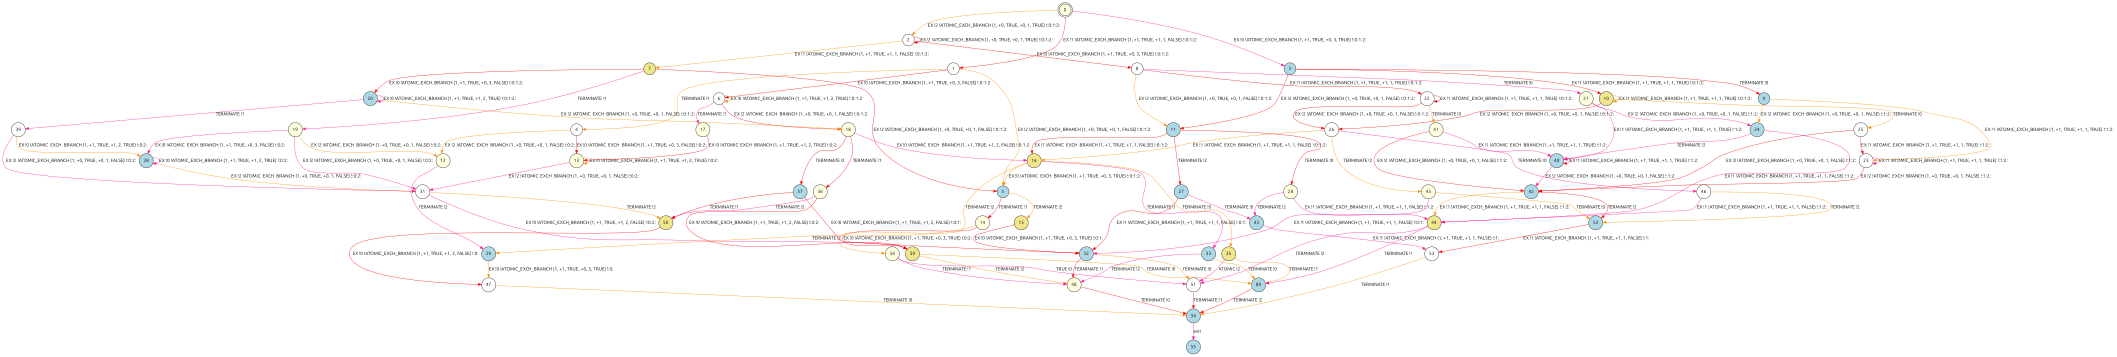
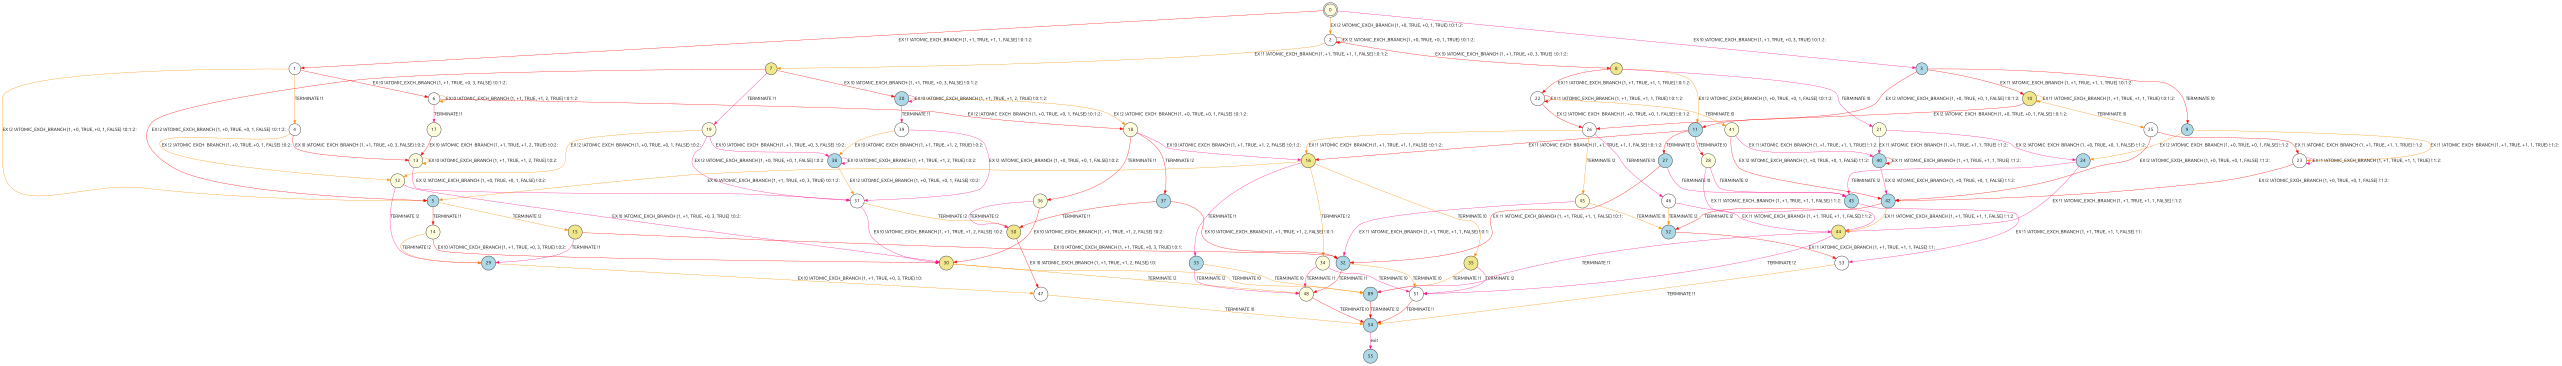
  digraph {
    fontname=Ubuntu
    node [fillcolor=lightblue fontname=Ubuntu shape=circle style=filled]
    edge [color=red fontname=Ubuntu]
    0 [fillcolor=lightyellow peripheries=2]
    1 [fillcolor=white]
    2 [fillcolor=white]
    3
    4 [fillcolor=white]
    5
    6 [fillcolor=white]
    7 [fillcolor=khaki]
-   8 [fillcolor=white]
+   8 [fillcolor=khaki]
    9
    10 [fillcolor=khaki]
    11
    12 [fillcolor=lightyellow]
    13 [fillcolor=lightyellow]
    14 [fillcolor=lightyellow]
    15 [fillcolor=khaki]
    17 [fillcolor=lightyellow]
    18 [fillcolor=lightyellow]
    19 [fillcolor=lightyellow]
    20
    21 [fillcolor=lightyellow]
    22 [fillcolor=white]
    23 [fillcolor=white]
    24
    25 [fillcolor=white]
    26 [fillcolor=white]
    16 [fillcolor=khaki]
    27
    28 [fillcolor=lightyellow]
    29
    30 [fillcolor=khaki]
    31 [fillcolor=white]
    32
    33
    34 [fillcolor=lightyellow]
    35 [fillcolor=khaki]
    36 [fillcolor=lightyellow]
    37
    38
    39 [fillcolor=white]
    40
    41 [fillcolor=lightyellow]
    42
    43
    44 [fillcolor=khaki]
    45 [fillcolor=lightyellow]
    46 [fillcolor=white]
    47 [fillcolor=white]
    48 [fillcolor=lightyellow]
    n50 [label=89]
    50 [fillcolor=khaki]
    51 [fillcolor=white]
    52
    53 [fillcolor=white]
    54
    55
    0 -> 1 [label="EX !1 !ATOMIC_EXCH_BRANCH (1, +1, TRUE, +1, 1, FALSE) !:0:1:2:"]
    0 -> 2 [color=darkorange label="EX !2 !ATOMIC_EXCH_BRANCH (1, +0, TRUE, +0, 1, TRUE) !:0:1:2:"]
    0 -> 3 [color=deeppink label="EX !0 !ATOMIC_EXCH_BRANCH (1, +1, TRUE, +0, 3, TRUE) !:0:1:2:"]
    1 -> 4 [color=darkorange label="TERMINATE !1"]
    1 -> 5 [color=darkorange label="EX !2 !ATOMIC_EXCH_BRANCH (1, +0, TRUE, +0, 1, FALSE) !:0:1:2:"]
    1 -> 6 [label="EX !0 !ATOMIC_EXCH_BRANCH (1, +1, TRUE, +0, 3, FALSE) !:0:1:2:"]
    2 -> 2 [label="EX !2 !ATOMIC_EXCH_BRANCH (1, +0, TRUE, +0, 1, TRUE) !:0:1:2:"]
    2 -> 7 [color=darkorange label="EX !1 !ATOMIC_EXCH_BRANCH (1, +1, TRUE, +1, 1, FALSE) !:0:1:2:"]
    2 -> 8 [label="EX !0 !ATOMIC_EXCH_BRANCH (1, +1, TRUE, +0, 3, TRUE) !:0:1:2:"]
    3 -> 9 [label="TERMINATE !0"]
    3 -> 10 [label="EX !1 !ATOMIC_EXCH_BRANCH (1, +1, TRUE, +1, 1, TRUE) !:0:1:2:"]
    3 -> 11 [label="EX !2 !ATOMIC_EXCH_BRANCH (1, +0, TRUE, +0, 1, FALSE) !:0:1:2:"]
    4 -> 12 [color=darkorange label="EX !2 !ATOMIC_EXCH_BRANCH (1, +0, TRUE, +0, 1, FALSE) !:0:2:"]
    4 -> 13 [label="EX !0 !ATOMIC_EXCH_BRANCH (1, +1, TRUE, +0, 3, FALSE) !:0:2:"]
    5 -> 14 [label="TERMINATE !1"]
    5 -> 15 [color=darkorange label="TERMINATE !2"]
    6 -> 6 [color=darkorange label="EX !0 !ATOMIC_EXCH_BRANCH (1, +1, TRUE, +1, 2, TRUE) !:0:1:2:"]
    6 -> 17 [color=deeppink label="TERMINATE !1"]
    6 -> 18 [label="EX !2 !ATOMIC_EXCH_BRANCH (1, +0, TRUE, +0, 1, FALSE) !:0:1:2:"]
    7 -> 5 [label="EX !2 !ATOMIC_EXCH_BRANCH (1, +0, TRUE, +0, 1, FALSE) !:0:1:2:"]
    7 -> 19 [color=deeppink label="TERMINATE !1"]
    7 -> 20 [label="EX !0 !ATOMIC_EXCH_BRANCH (1, +1, TRUE, +0, 3, FALSE) !:0:1:2:"]
    8 -> 11 [color=darkorange label="EX !2 !ATOMIC_EXCH_BRANCH (1, +0, TRUE, +0, 1, FALSE) !:0:1:2:"]
    8 -> 21 [color=deeppink label="TERMINATE !0"]
    8 -> 22 [label="EX !1 !ATOMIC_EXCH_BRANCH (1, +1, TRUE, +1, 1, TRUE) !:0:1:2:"]
    9 -> 23 [color=darkorange label="EX !1 !ATOMIC_EXCH_BRANCH (1, +1, TRUE, +1, 1, TRUE) !:1:2:"]
    9 -> 24 [color=darkorange label="EX !2 !ATOMIC_EXCH_BRANCH (1, +0, TRUE, +0, 1, FALSE) !:1:2:"]
    10 -> 10 [color=darkorange label="EX !1 !ATOMIC_EXCH_BRANCH (1, +1, TRUE, +1, 1, TRUE) !:0:1:2:"]
    10 -> 25 [color=darkorange label="TERMINATE !0"]
    10 -> 26 [label="EX !2 !ATOMIC_EXCH_BRANCH (1, +0, TRUE, +0, 1, FALSE) !:0:1:2:"]
    11 -> 16 [label="EX !1 !ATOMIC_EXCH_BRANCH (1, +1, TRUE, +1, 1, FALSE) !:0:1:2:"]
    11 -> 27 [label="TERMINATE !2"]
    11 -> 28 [label="TERMINATE !0"]
    12 -> 29 [color=deeppink label="TERMINATE !2"]
+   12 -> 30 [color=deeppink label="EX !0 !ATOMIC_EXCH_BRANCH (1, +1, TRUE, +0, 3, TRUE) !:0:2:"]
    13 -> 13 [color=darkorange label="EX !0 !ATOMIC_EXCH_BRANCH (1, +1, TRUE, +1, 2, TRUE) !:0:2:"]
    13 -> 31 [color=deeppink label="EX !2 !ATOMIC_EXCH_BRANCH (1, +0, TRUE, +0, 1, FALSE) !:0:2:"]
    14 -> 29 [color=darkorange label="TERMINATE !2"]
    14 -> 30 [label="EX !0 !ATOMIC_EXCH_BRANCH (1, +1, TRUE, +0, 3, TRUE) !:0:2:"]
+   15 -> 29 [color=deeppink label="TERMINATE !1"]
    15 -> 32 [label="EX !0 !ATOMIC_EXCH_BRANCH (1, +1, TRUE, +0, 3, TRUE) !:0:1:"]
    17 -> 13 [label="EX !0 !ATOMIC_EXCH_BRANCH (1, +1, TRUE, +1, 2, TRUE) !:0:2:"]
    18 -> 16 [color=deeppink label="EX !0 !ATOMIC_EXCH_BRANCH (1, +1, TRUE, +1, 2, FALSE) !:0:1:2:"]
    18 -> 36 [label="TERMINATE !1"]
    18 -> 37 [label="TERMINATE !2"]
    19 -> 12 [color=darkorange label="EX !2 !ATOMIC_EXCH_BRANCH (1, +0, TRUE, +0, 1, FALSE) !:0:2:"]
    19 -> 31 [color=deeppink label="EX !2 !ATOMIC_EXCH_BRANCH (1, +0, TRUE, +0, 1, FALSE) !:0:2:"]
    19 -> 38 [color=deeppink label="EX !0 !ATOMIC_EXCH_BRANCH (1, +1, TRUE, +0, 3, FALSE) !:0:2:"]
    20 -> 18 [color=darkorange label="EX !2 !ATOMIC_EXCH_BRANCH (1, +0, TRUE, +0, 1, FALSE) !:0:1:2:"]
    20 -> 20 [color=deeppink label="EX !0 !ATOMIC_EXCH_BRANCH (1, +1, TRUE, +1, 2, TRUE) !:0:1:2:"]
    20 -> 39 [color=deeppink label="TERMINATE !1"]
    21 -> 24 [color=deeppink label="EX !2 !ATOMIC_EXCH_BRANCH (1, +0, TRUE, +0, 1, FALSE) !:1:2:"]
    21 -> 40 [color=deeppink label="EX !1 !ATOMIC_EXCH_BRANCH (1, +1, TRUE, +1, 1, TRUE) !:1:2:"]
    22 -> 22 [label="EX !1 !ATOMIC_EXCH_BRANCH (1, +1, TRUE, +1, 1, TRUE) !:0:1:2:"]
    22 -> 26 [label="EX !2 !ATOMIC_EXCH_BRANCH (1, +0, TRUE, +0, 1, FALSE) !:0:1:2:"]
    22 -> 41 [color=darkorange label="TERMINATE !0"]
    23 -> 23 [color=deeppink label="EX !1 !ATOMIC_EXCH_BRANCH (1, +1, TRUE, +1, 1, TRUE) !:1:2:"]
    23 -> 42 [label="EX !2 !ATOMIC_EXCH_BRANCH (1, +0, TRUE, +0, 1, FALSE) !:1:2:"]
-   24 -> 40 [color=deeppink label="TERMINATE !2"]
+   24 -> 43 [color=deeppink label="TERMINATE !2"]
    24 -> 44 [color=deeppink label="EX !1 !ATOMIC_EXCH_BRANCH (1, +1, TRUE, +1, 1, FALSE) !:1:2:"]
    25 -> 23 [label="EX !1 !ATOMIC_EXCH_BRANCH (1, +1, TRUE, +1, 1, TRUE) !:1:2:"]
    25 -> 42 [label="EX !2 !ATOMIC_EXCH_BRANCH (1, +0, TRUE, +0, 1, FALSE) !:1:2:"]
    26 -> 16 [color=darkorange label="EX !1 !ATOMIC_EXCH_BRANCH (1, +1, TRUE, +1, 1, FALSE) !:0:1:2:"]
    26 -> 45 [color=darkorange label="TERMINATE !2"]
    26 -> 46 [color=deeppink label="TERMINATE !0"]
    16 -> 5 [color=darkorange label="EX !0 !ATOMIC_EXCH_BRANCH (1, +1, TRUE, +0, 3, TRUE) !:0:1:2:"]
    16 -> 33 [color=deeppink label="TERMINATE !1"]
    16 -> 34 [color=darkorange label="TERMINATE !2"]
    16 -> 35 [color=darkorange label="TERMINATE !0"]
    27 -> 32 [label="EX !1 !ATOMIC_EXCH_BRANCH (1, +1, TRUE, +1, 1, FALSE) !:0:1:"]
    27 -> 43 [color=deeppink label="TERMINATE !0"]
    28 -> 43 [color=deeppink label="TERMINATE !2"]
    28 -> 44 [color=deeppink label="EX !1 !ATOMIC_EXCH_BRANCH (1, +1, TRUE, +1, 1, FALSE) !:1:2:"]
    29 -> 47 [color=darkorange label="EX !0 !ATOMIC_EXCH_BRANCH (1, +1, TRUE, +0, 3, TRUE) !:0:"]
    30 -> 48 [color=darkorange label="TERMINATE !2"]
    30 -> n50 [color=darkorange label="TERMINATE !0"]
    31 -> 30 [color=deeppink label="EX !0 !ATOMIC_EXCH_BRANCH (1, +1, TRUE, +1, 2, FALSE) !:0:2:"]
    31 -> 50 [color=darkorange label="TERMINATE !2"]
    32 -> 48 [label="TERMINATE !1"]
    32 -> 51 [color=darkorange label="TERMINATE !0"]
    33 -> 48 [color=deeppink label="TERMINATE !2"]
    33 -> n50 [color=darkorange label="TERMINATE !0"]
    34 -> 48 [color=deeppink label="TERMINATE !1"]
-   34 -> 51 [color=deeppink label="TRUE !0"]
+   34 -> 51 [color=deeppink label="TERMINATE !0"]
    35 -> n50 [color=darkorange label="TERMINATE !1"]
-   35 -> 51 [color=deeppink label="ATOMIC !2"]
+   35 -> 51 [color=deeppink label="TERMINATE !2"]
    36 -> 30 [label="EX !0 !ATOMIC_EXCH_BRANCH (1, +1, TRUE, +1, 2, FALSE) !:0:2:"]
    36 -> 50 [color=deeppink label="TERMINATE !2"]
    37 -> 32 [label="EX !0 !ATOMIC_EXCH_BRANCH (1, +1, TRUE, +1, 2, FALSE) !:0:1:"]
    37 -> 50 [label="TERMINATE !1"]
    38 -> 31 [color=darkorange label="EX !2 !ATOMIC_EXCH_BRANCH (1, +0, TRUE, +0, 1, FALSE) !:0:2:"]
    38 -> 38 [color=deeppink label="EX !0 !ATOMIC_EXCH_BRANCH (1, +1, TRUE, +1, 2, TRUE) !:0:2:"]
    39 -> 31 [color=deeppink label="EX !2 !ATOMIC_EXCH_BRANCH (1, +0, TRUE, +0, 1, FALSE) !:0:2:"]
    39 -> 38 [color=darkorange label="EX !0 !ATOMIC_EXCH_BRANCH (1, +1, TRUE, +1, 2, TRUE) !:0:2:"]
    40 -> 40 [label="EX !1 !ATOMIC_EXCH_BRANCH (1, +1, TRUE, +1, 1, TRUE) !:1:2:"]
    40 -> 42 [color=deeppink label="EX !2 !ATOMIC_EXCH_BRANCH (1, +0, TRUE, +0, 1, FALSE) !:1:2:"]
    41 -> 40 [color=deeppink label="EX !1 !ATOMIC_EXCH_BRANCH (1, +1, TRUE, +1, 1, TRUE) !:1:2:"]
    41 -> 42 [label="EX !2 !ATOMIC_EXCH_BRANCH (1, +0, TRUE, +0, 1, FALSE) !:1:2:"]
    42 -> 44 [color=darkorange label="EX !1 !ATOMIC_EXCH_BRANCH (1, +1, TRUE, +1, 1, FALSE) !:1:2:"]
    42 -> 52 [label="TERMINATE !2"]
    43 -> 53 [color=deeppink label="EX !1 !ATOMIC_EXCH_BRANCH (1, +1, TRUE, +1, 1, FALSE) !:1:"]
    44 -> n50 [color=deeppink label="TERMINATE !1"]
    44 -> 51 [color=deeppink label="TERMINATE !2"]
    45 -> 32 [color=deeppink label="EX !1 !ATOMIC_EXCH_BRANCH (1, +1, TRUE, +1, 1, FALSE) !:0:1:"]
    45 -> 52 [color=darkorange label="TERMINATE !0"]
    46 -> 44 [color=deeppink label="EX !1 !ATOMIC_EXCH_BRANCH (1, +1, TRUE, +1, 1, FALSE) !:1:2:"]
    46 -> 52 [color=darkorange label="TERMINATE !2"]
    47 -> 54 [color=darkorange label="TERMINATE !0"]
    48 -> 54 [label="TERMINATE !0"]
    n50 -> 54 [label="TERMINATE !2"]
    50 -> 47 [label="EX !0 !ATOMIC_EXCH_BRANCH (1, +1, TRUE, +1, 2, FALSE) !:0:"]
    51 -> 54 [label="TERMINATE !1"]
    52 -> 53 [label="EX !1 !ATOMIC_EXCH_BRANCH (1, +1, TRUE, +1, 1, FALSE) !:1:"]
    53 -> 54 [color=darkorange label="TERMINATE !1"]
    54 -> 55 [color=deeppink label=exit]
  }
